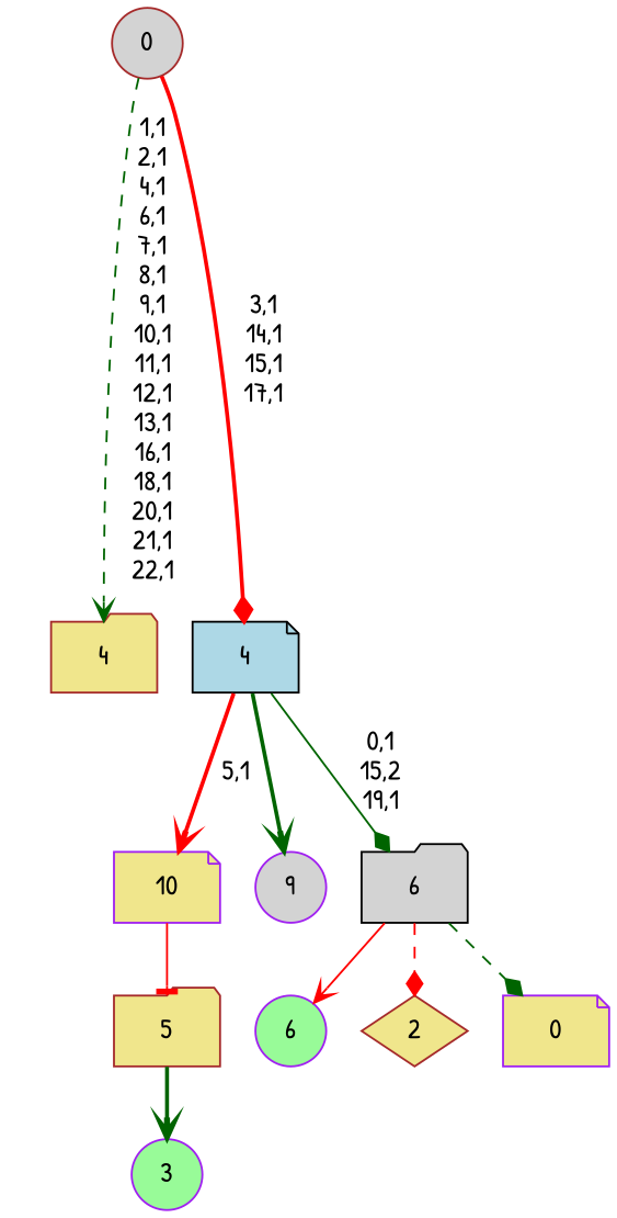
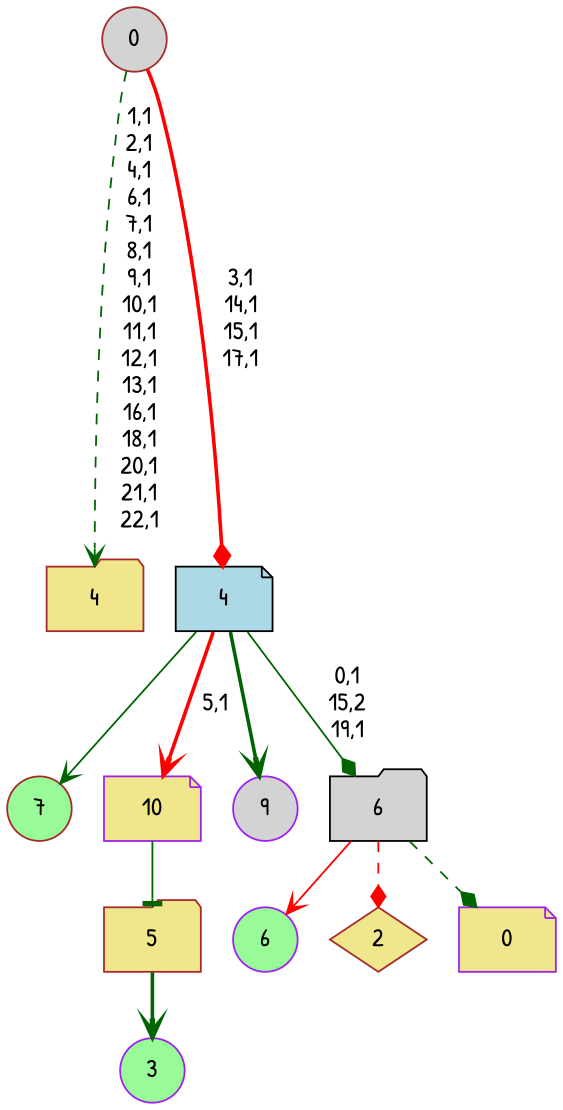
  digraph {
    fontname="Patrick Hand"
    node [color=brown fillcolor=khaki fontname="Patrick Hand" shape=circle style=filled]
    edge [arrowhead=vee color=darkgreen fontname="Patrick Hand" style=bold]
+   n1 [fillcolor=palegreen label=7]
    n2 [color=purple fillcolor=palegreen label=6]
    n3 [label=5 shape=folder]
    n4 [color=purple fillcolor=palegreen label=3]
    n5 [label=4 shape=folder]
    10 [color=purple shape=note]
    n7 [label=2 shape=diamond]
    n8 [color=purple fillcolor=lightgrey label=9]
    n9 [color=purple label=0 shape=note]
    6 [color=black fillcolor=lightgrey shape=folder]
    4 [color=black fillcolor=lightblue shape=note]
    0 [fillcolor=lightgrey]
    n3 -> n4
-   10 -> n3 [arrowhead=tee color=red style=solid]
+   10 -> n3 [arrowhead=tee style=solid]
    6 -> n2 [color=red style=solid]
    6 -> n7 [arrowhead=diamond color=red style=dashed]
    6 -> n9 [arrowhead=diamond style=dashed]
+   4 -> n1 [style=solid]
    4 -> 10 [color=red label="5,1"]
    4 -> n8
    4 -> 6 [arrowhead=diamond label="0,1\n15,2\n19,1" style=solid]
    0 -> n5 [label="1,1\n2,1\n4,1\n6,1\n7,1\n8,1\n9,1\n10,1\n11,1\n12,1\n13,1\n16,1\n18,1\n20,1\n21,1\n22,1" style=dashed]
    0 -> 4 [arrowhead=diamond color=red label="3,1\n14,1\n15,1\n17,1"]
  }
